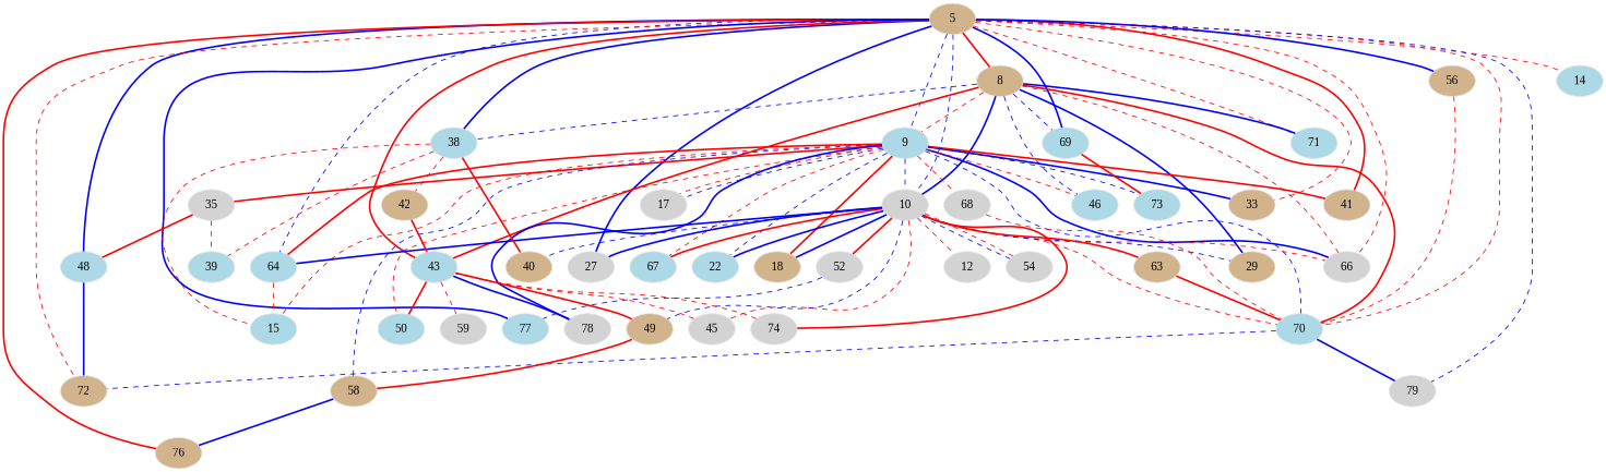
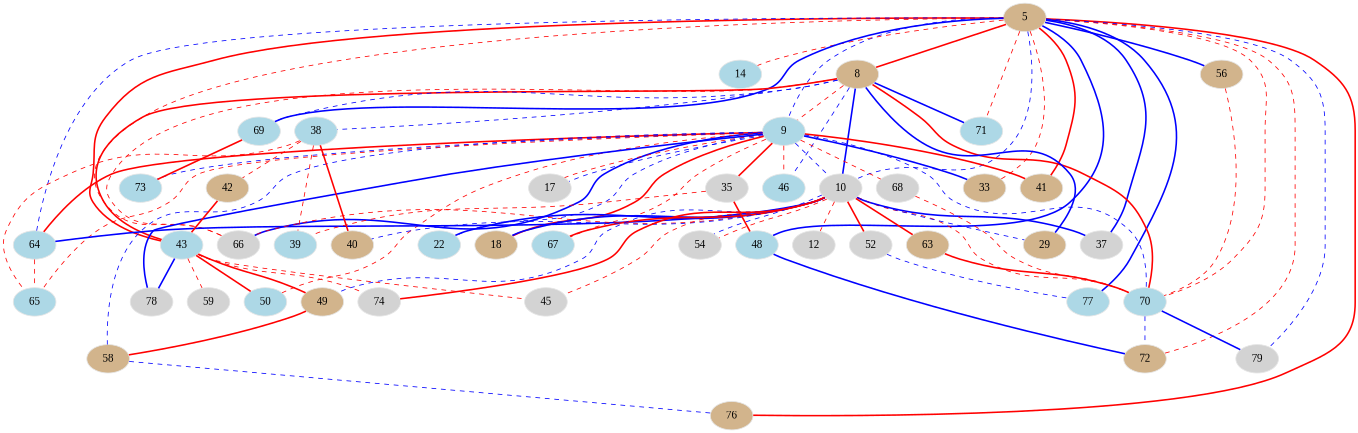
  graph {
    fontname="Liberation Serif"
    node [color=gray90 fillcolor=lightblue fontname="Liberation Serif" style=filled]
    edge [color=red fontname="Liberation Serif" style=dashed]
    5 [fillcolor=tan super="+2"]
    8 [fillcolor=tan super="+4"]
    9 [super="+6"]
    10 [fillcolor=lightgrey super="+1"]
    14
-   27 [fillcolor=lightgrey]
+   27 [fillcolor=lightgrey label=37]
    33 [fillcolor=tan]
    38 [super="+28"]
    41 [fillcolor=tan]
    43 [super="+32"]
    48 [super="+11"]
    56 [fillcolor=tan super="+13"]
    64 [super="+44+53+60"]
    66 [fillcolor=lightgrey super="+55+36"]
    69 [super="+37"]
    70 [super="+24+7"]
    71
    72 [fillcolor=tan super="+26"]
    76 [fillcolor=tan]
    77 [super="+75"]
    79 [fillcolor=lightgrey]
    29 [fillcolor=tan]
    46
    22
    17 [fillcolor=lightgrey]
    18 [fillcolor=tan]
    35 [fillcolor=lightgrey super="+21"]
    50
    58 [fillcolor=tan super="+51+57"]
-   65 [super="+30" label=15]
+   65 [super="+30"]
    67 [super="+34+19"]
    68 [fillcolor=lightgrey]
    73
    78 [fillcolor=lightgrey]
    12 [fillcolor=lightgrey]
    40 [fillcolor=tan]
    45 [fillcolor=lightgrey]
    49 [fillcolor=tan]
    52 [fillcolor=lightgrey]
    54 [fillcolor=lightgrey]
    63 [fillcolor=tan]
    74 [fillcolor=lightgrey super="+62"]
    39 [super="+31"]
    42 [fillcolor=tan]
    59 [fillcolor=lightgrey]
    5 -- 8 [style=bold weight=4]
    5 -- 9 [color=blue weight=4]
    5 -- 10 [color=blue weight=4]
    5 -- 14
    5 -- 27 [color=blue style=bold]
    5 -- 33
-   5 -- 38 [color=blue style=bold weight=2]
    5 -- 41 [style=bold]
    5 -- 43 [style=bold]
    5 -- 48 [color=blue style=bold weight=3]
    5 -- 56 [color=blue style=bold weight=2]
    5 -- 64 [color=blue]
    5 -- 66 [weight=2]
    5 -- 69 [color=blue style=bold weight=2]
    5 -- 70 [weight=4]
    5 -- 71
    5 -- 72
    5 -- 76 [style=bold]
    5 -- 77 [color=blue style=bold weight=2]
    5 -- 79 [color=blue]
    8 -- 9 [weight=4]
    8 -- 10 [color=blue style=bold weight=4]
    8 -- 38 [color=blue]
    8 -- 43 [style=bold weight=2]
    8 -- 66 [weight=2]
    8 -- 69 [color=blue]
    8 -- 70 [style=bold weight=4]
    8 -- 71 [color=blue style=bold]
    8 -- 29 [color=blue style=bold]
    8 -- 46 [color=blue]
    9 -- 10 [color=blue weight=4]
    9 -- 33 [color=blue style=bold]
    9 -- 41 [style=bold]
    9 -- 64 [style=bold weight=2]
    9 -- 66 [color=blue style=bold]
    9 -- 70 [color=blue weight=5]
    9 -- 46
    9 -- 22 [color=blue]
    9 -- 17
    9 -- 17 [color=blue]
    9 -- 18 [style=bold]
    9 -- 35 [style=bold]
    9 -- 50
    9 -- 58 [color=blue weight=3]
    9 -- 65
    9 -- 67
    9 -- 68
    9 -- 73 [color=blue]
    9 -- 78 [color=blue style=bold]
    10 -- 27 [color=blue style=bold]
    10 -- 64 [color=blue style=bold]
    10 -- 66 [weight=3]
    10 -- 70 [weight=5]
    10 -- 29 [color=blue]
    10 -- 22 [color=blue style=bold]
    10 -- 18 [color=blue style=bold]
    10 -- 67 [style=bold weight=3]
    10 -- 12 [weight=2]
    10 -- 40 [color=blue]
    10 -- 45
    10 -- 49 [color=blue]
    10 -- 52 [style=bold]
    10 -- 54 [color=blue]
    10 -- 54
    10 -- 63 [style=bold]
    10 -- 74 [style=bold]
    38 -- 65
    38 -- 40 [style=bold]
    38 -- 39 [weight=2]
    38 -- 42
    43 -- 50 [style=bold]
    43 -- 78 [color=blue style=bold]
    43 -- 45
    43 -- 49 [style=bold]
    43 -- 74 [weight=2]
    43 -- 59
    48 -- 72 [color=blue style=bold]
    56 -- 70
    64 -- 65
    69 -- 73 [style=bold]
    70 -- 72 [color=blue]
    70 -- 79 [color=blue style=bold]
    35 -- 48 [style=bold weight=2]
    35 -- 39
-   58 -- 76 [color=blue style=bold]
+   58 -- 76 [color=blue]
    68 -- 70
    49 -- 58 [style=bold]
    52 -- 77 [color=blue]
    63 -- 70 [style=bold]
    42 -- 43 [style=bold]
  }
